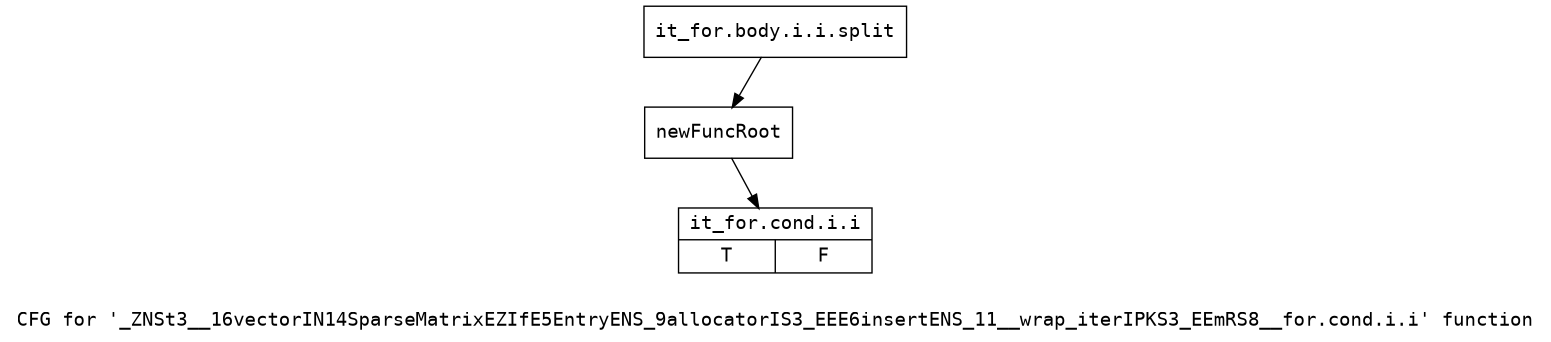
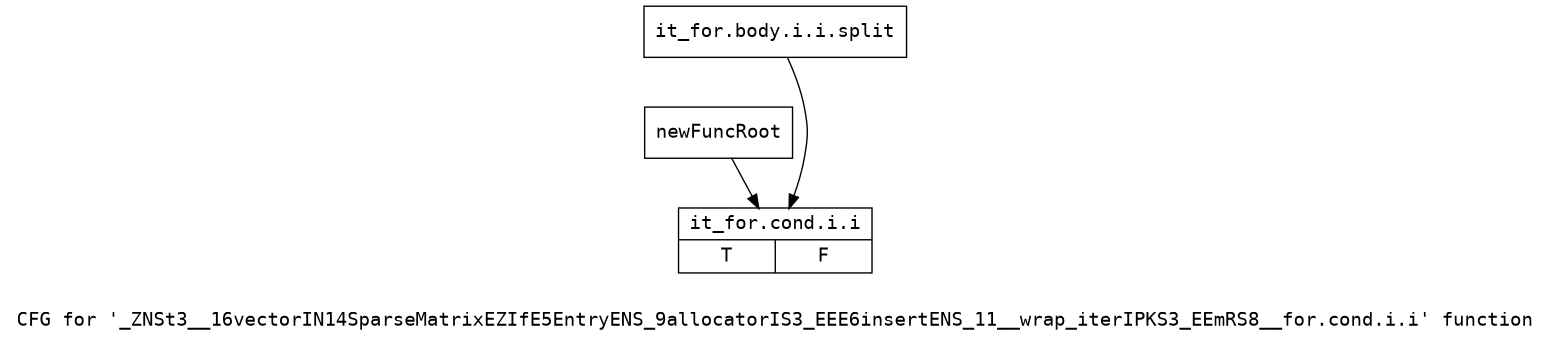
  digraph {
    fontname="DejaVu Sans Mono"
    label="CFG for '_ZNSt3__16vectorIN14SparseMatrixEZIfE5EntryENS_9allocatorIS3_EEE6insertENS_11__wrap_iterIPKS3_EEmRS8__for.cond.i.i' function"
    node [fontname="DejaVu Sans Mono" shape=record]
    edge [fontname="DejaVu Sans Mono"]
    n1 [label="{newFuncRoot}"]
    n2 [label="{it_for.cond.i.i|{<s0>T|<s1>F}}"]
    n3 [label="{it_for.body.i.i.split}"]
    n1 -> n2
-   n3 -> n1
+   n3 -> n2
  }
